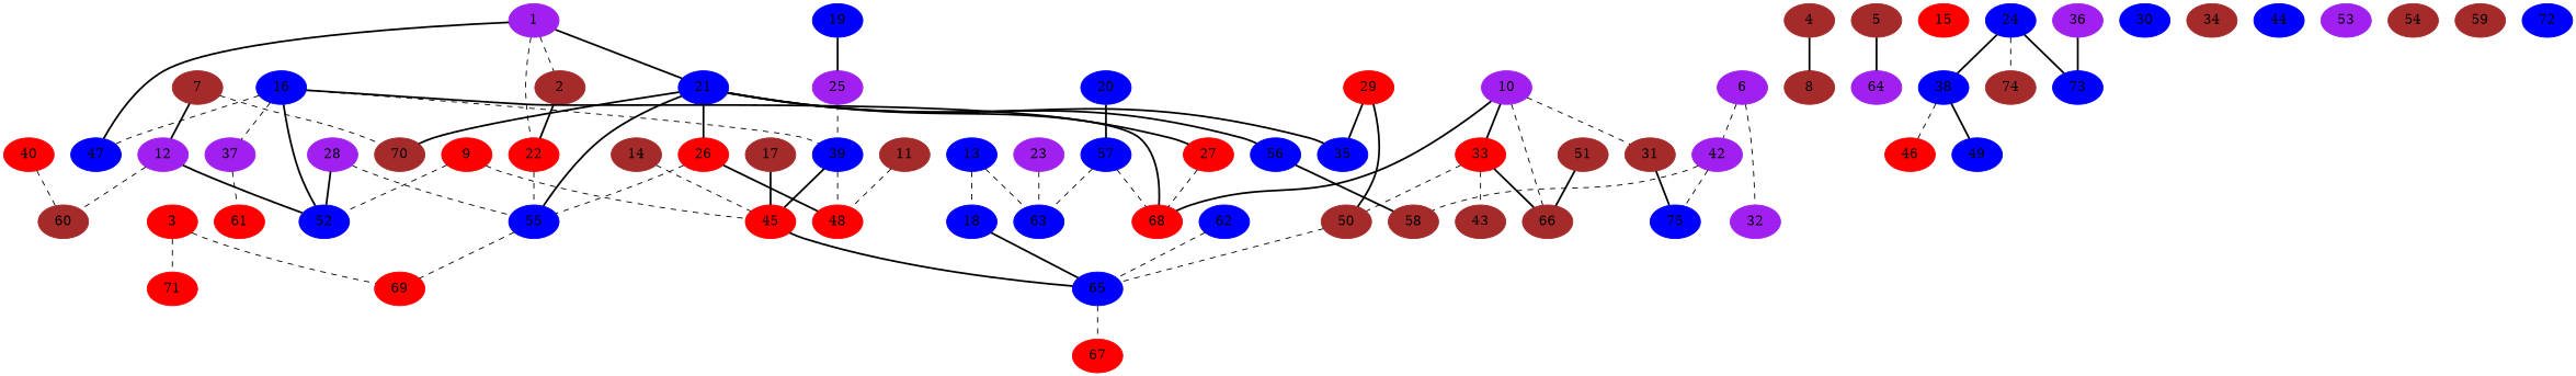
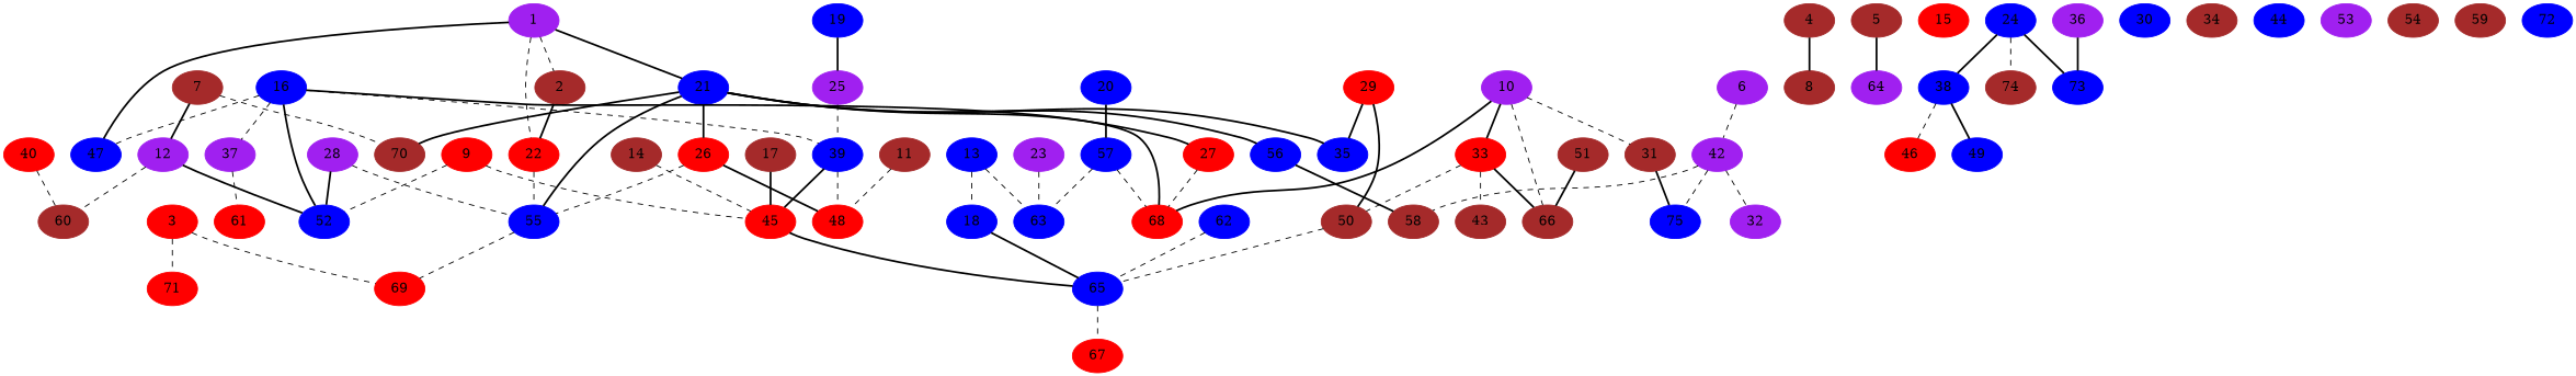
  graph {
    node [color=blue style=filled]
    edge [style=dashed]
    1 [color=purple]
    2 [color=brown]
    21
    22 [color=red]
    47
    70 [color=brown]
    26 [color=red]
    27 [color=red]
    35
    55
    56
    3 [color=red]
    69 [color=red]
    71 [color=red]
    4 [color=brown]
    8 [color=brown]
    5 [color=brown]
    64 [color=purple]
    6 [color=purple]
    32 [color=purple]
    42 [color=purple]
    37 [color=purple]
    61 [color=red]
    7 [color=brown]
    12 [color=purple]
    52
    60 [color=brown]
    9 [color=red]
    45 [color=red]
    65
    10 [color=purple]
    31 [color=brown]
    33 [color=red]
    66 [color=brown]
    68 [color=red]
    75
    50 [color=brown]
    43 [color=brown]
    11 [color=brown]
    48 [color=red]
    13
    18
    63
    14 [color=brown]
    15 [color=red]
    16
    39
    17 [color=brown]
    67 [color=red]
    25 [color=purple]
    19
    20
    57
    58 [color=brown]
    23 [color=purple]
    24
    38
    73
    74 [color=brown]
    46 [color=red]
    49
    28 [color=purple]
    29 [color=red]
    30
    34 [color=brown]
    36 [color=purple]
    40 [color=red]
    44
    51 [color=brown]
    53 [color=purple]
    54 [color=brown]
    59 [color=brown]
    62
    72
    1 -- 2
    1 -- 21 [style=bold]
    1 -- 22
    1 -- 47 [style=bold]
    2 -- 22 [style=bold]
    21 -- 70 [style=bold]
    21 -- 26 [style=bold]
    21 -- 27 [style=bold]
    21 -- 35 [style=bold]
    21 -- 55 [style=bold]
    21 -- 56 [style=bold]
    22 -- 55
    26 -- 55
    26 -- 48 [style=bold]
    27 -- 68
    55 -- 69
    56 -- 58 [style=bold]
    3 -- 69
    3 -- 71
    4 -- 8 [style=bold]
    5 -- 64 [style=bold]
-   6 -- 32
+   42 -- 32
    6 -- 42
    42 -- 75
    42 -- 58
    37 -- 61
    7 -- 70
    7 -- 12 [style=bold]
    12 -- 52 [style=bold]
    12 -- 60
    9 -- 52
    9 -- 45
    45 -- 65 [style=bold]
    65 -- 67
    10 -- 31
    10 -- 33 [style=bold]
    10 -- 66
    10 -- 68 [style=bold]
    31 -- 75 [style=bold]
    33 -- 66 [style=bold]
    33 -- 50
    33 -- 43
    50 -- 65
    11 -- 48
    13 -- 18
    13 -- 63
    18 -- 65 [style=bold]
    14 -- 45
    16 -- 47
    16 -- 37
    16 -- 52 [style=bold]
    16 -- 68 [style=bold]
    16 -- 39
    39 -- 45 [style=bold]
    39 -- 48
    17 -- 45 [style=bold]
    25 -- 39
    19 -- 25 [style=bold]
    20 -- 57 [style=bold]
    57 -- 68
    57 -- 63
    23 -- 63
    24 -- 38 [style=bold]
    24 -- 73 [style=bold]
    24 -- 74
    38 -- 46
    38 -- 49 [style=bold]
    28 -- 55
    28 -- 52 [style=bold]
    29 -- 35 [style=bold]
    29 -- 50 [style=bold]
    36 -- 73 [style=bold]
    40 -- 60
    51 -- 66 [style=bold]
    62 -- 65
  }
